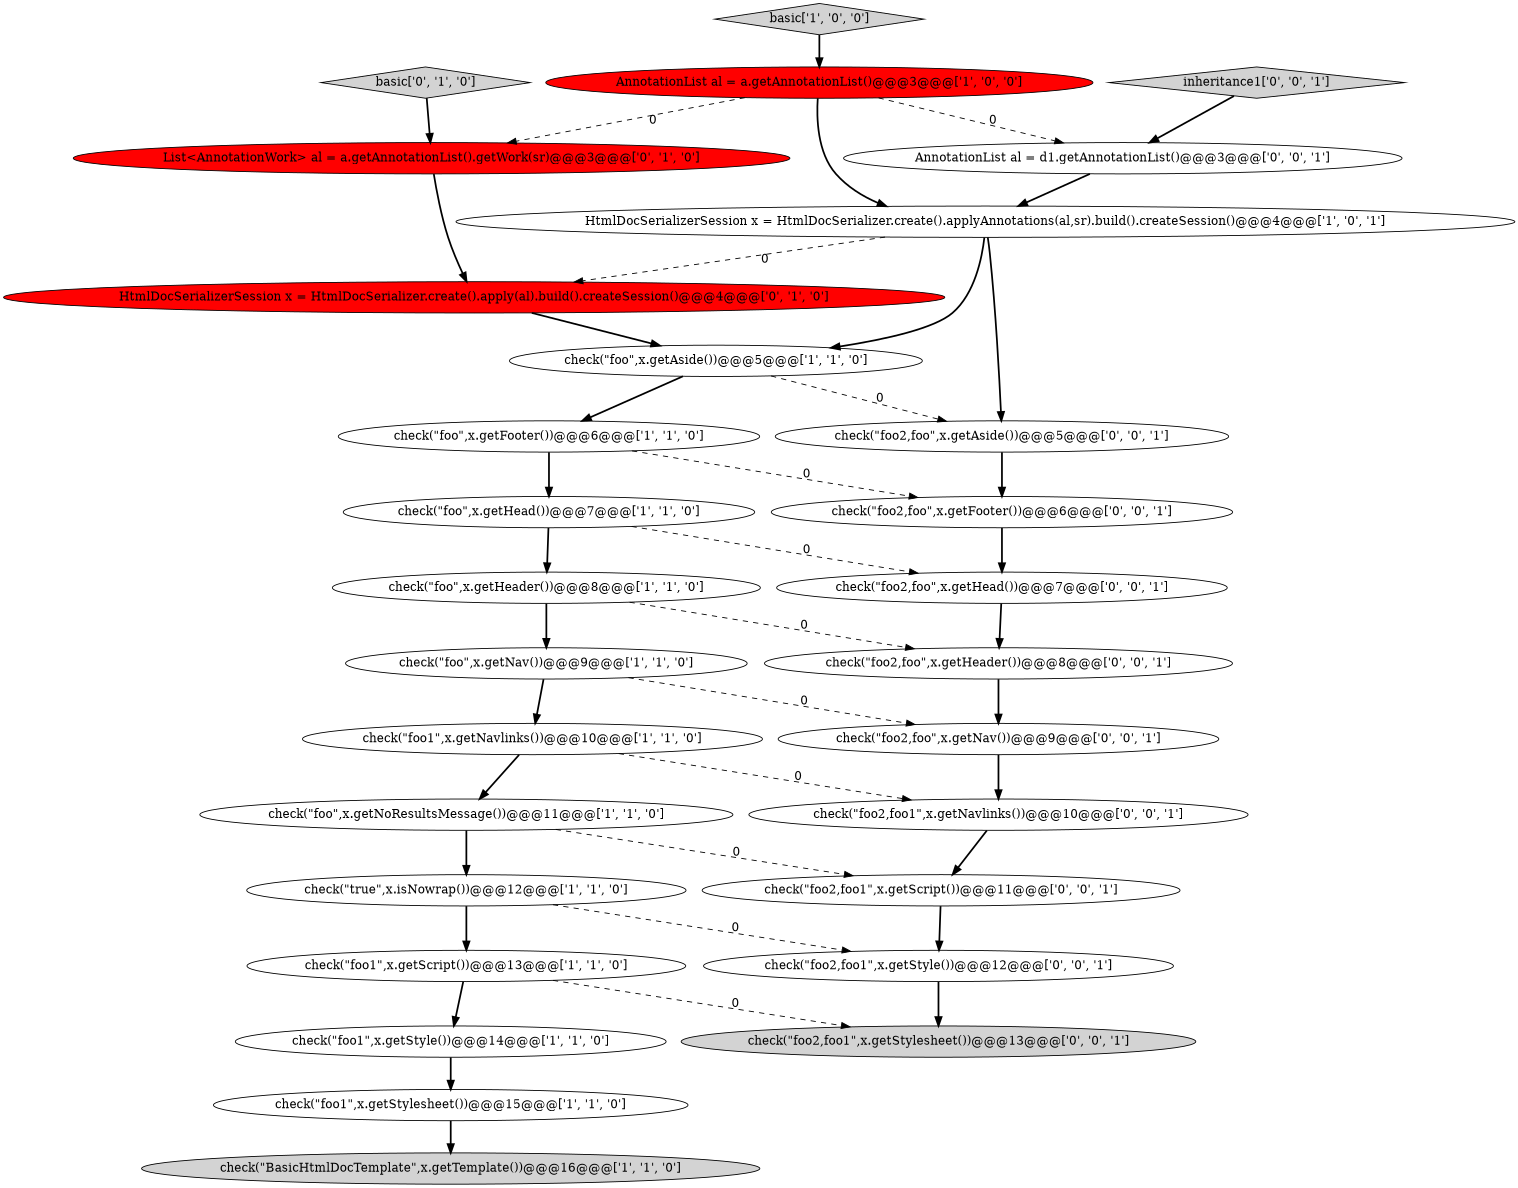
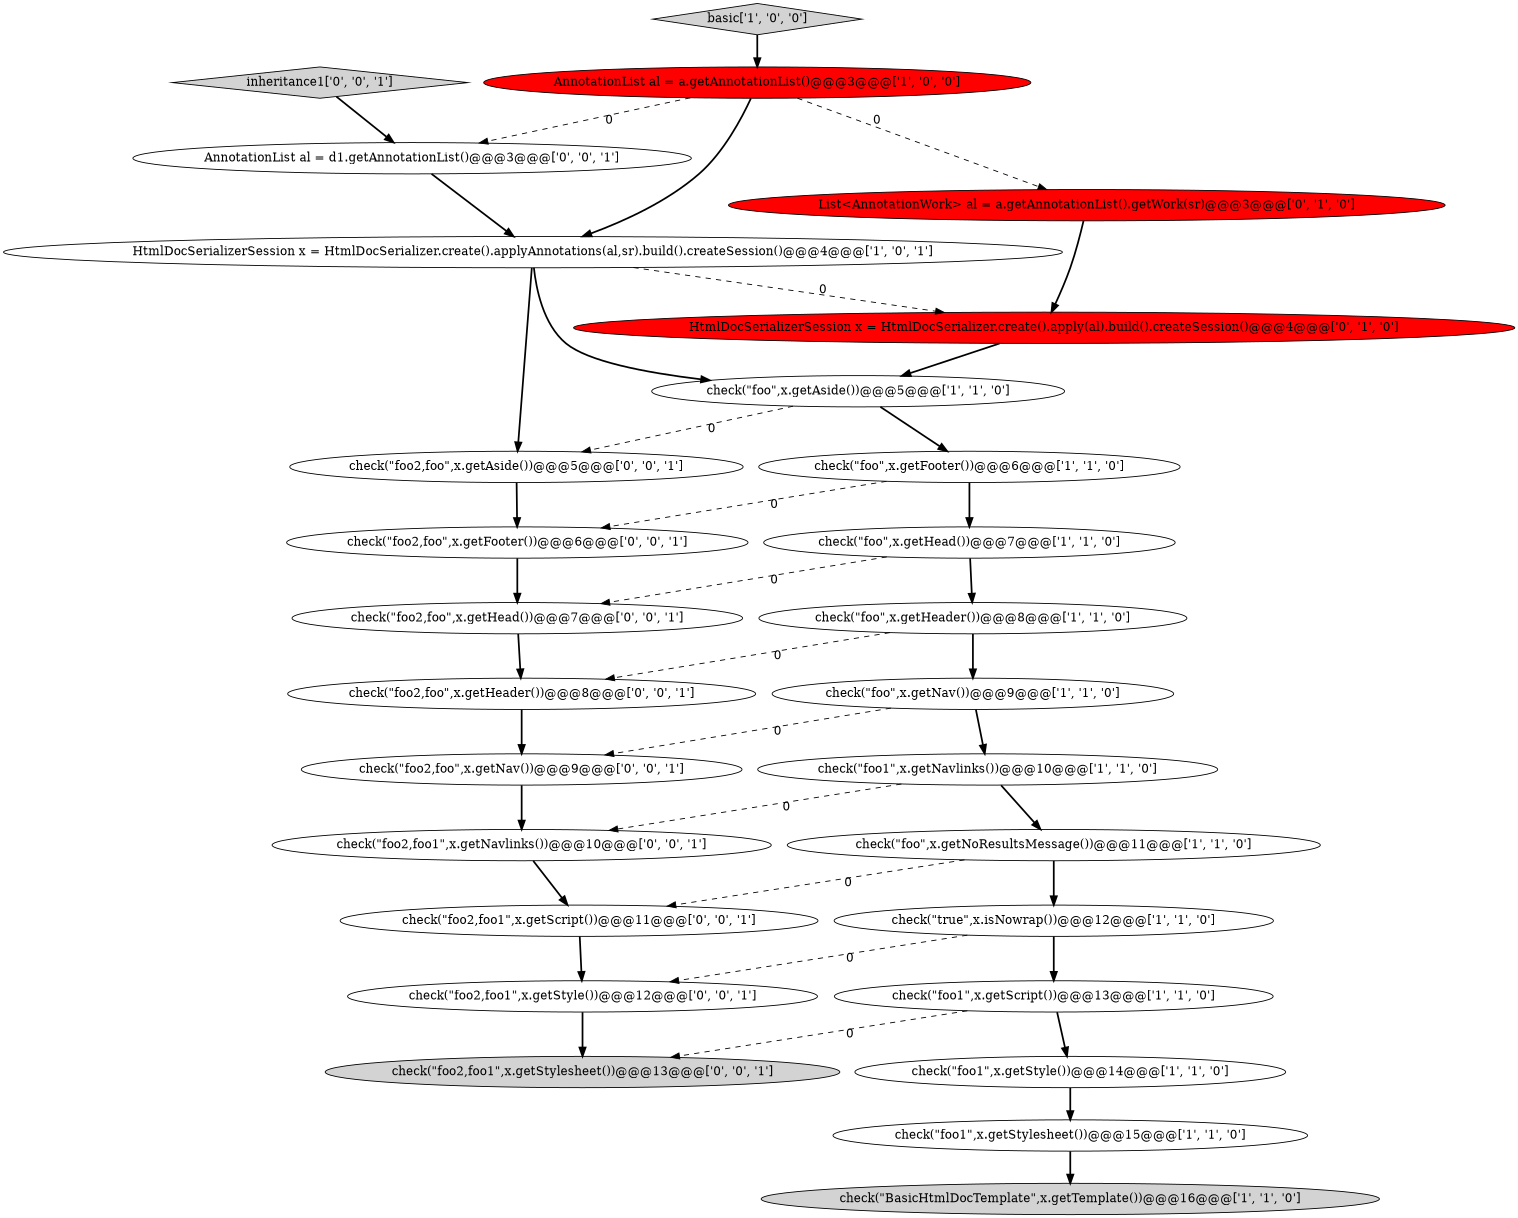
  digraph {
    node [fillcolor=white shape=ellipse style=filled]
    edge [style=bold]
    n1 [fillcolor=lightgray label="check(\"BasicHtmlDocTemplate\",x.getTemplate())@@@16@@@['1', '1', '0']"]
    n2 [label="check(\"foo\",x.getAside())@@@5@@@['1', '1', '0']"]
    n3 [label="check(\"foo\",x.getFooter())@@@6@@@['1', '1', '0']"]
    n4 [label="check(\"foo2,foo\",x.getAside())@@@5@@@['0', '0', '1']"]
    n5 [fillcolor=lightgray label="check(\"foo2,foo1\",x.getStylesheet())@@@13@@@['0', '0', '1']"]
    n6 [label="check(\"true\",x.isNowrap())@@@12@@@['1', '1', '0']"]
    n7 [label="check(\"foo2,foo1\",x.getStyle())@@@12@@@['0', '0', '1']"]
    n8 [label="check(\"foo1\",x.getScript())@@@13@@@['1', '1', '0']"]
    n9 [fillcolor=red label="HtmlDocSerializerSession x = HtmlDocSerializer.create().apply(al).build().createSession()@@@4@@@['0', '1', '0']"]
    n10 [label="check(\"foo2,foo\",x.getNav())@@@9@@@['0', '0', '1']"]
    n11 [label="check(\"foo2,foo1\",x.getNavlinks())@@@10@@@['0', '0', '1']"]
    n12 [label="check(\"foo\",x.getNoResultsMessage())@@@11@@@['1', '1', '0']"]
    n13 [label="check(\"foo2,foo1\",x.getScript())@@@11@@@['0', '0', '1']"]
    n14 [label="check(\"foo2,foo\",x.getHead())@@@7@@@['0', '0', '1']"]
    n15 [label="check(\"foo2,foo\",x.getHeader())@@@8@@@['0', '0', '1']"]
    n16 [fillcolor=red label="List<AnnotationWork> al = a.getAnnotationList().getWork(sr)@@@3@@@['0', '1', '0']"]
    n17 [label="check(\"foo2,foo\",x.getFooter())@@@6@@@['0', '0', '1']"]
    n18 [label="check(\"foo\",x.getHead())@@@7@@@['1', '1', '0']"]
    n19 [fillcolor=lightgray label="basic['1', '0', '0']" shape=diamond]
    n20 [fillcolor=red label="AnnotationList al = a.getAnnotationList()@@@3@@@['1', '0', '0']"]
    n21 [label="check(\"foo1\",x.getStylesheet())@@@15@@@['1', '1', '0']"]
-   n22 [fillcolor=lightgray label="basic['0', '1', '0']" shape=diamond]
    n23 [label="HtmlDocSerializerSession x = HtmlDocSerializer.create().applyAnnotations(al,sr).build().createSession()@@@4@@@['1', '0', '1']"]
    n24 [label="check(\"foo\",x.getHeader())@@@8@@@['1', '1', '0']"]
    n25 [label="check(\"foo\",x.getNav())@@@9@@@['1', '1', '0']"]
    n26 [label="AnnotationList al = d1.getAnnotationList()@@@3@@@['0', '0', '1']"]
    n27 [label="check(\"foo1\",x.getStyle())@@@14@@@['1', '1', '0']"]
    n28 [label="check(\"foo1\",x.getNavlinks())@@@10@@@['1', '1', '0']"]
    n29 [fillcolor=lightgray label="inheritance1['0', '0', '1']" shape=diamond]
    n2 -> n3
    n2 -> n4 [label=0 style=dashed]
    n3 -> n17 [label=0 style=dashed]
    n3 -> n18
    n4 -> n17
    n6 -> n7 [label=0 style=dashed]
    n6 -> n8
    n7 -> n5
    n8 -> n5 [label=0 style=dashed]
    n8 -> n27
    n9 -> n2
    n10 -> n11
    n11 -> n13
    n12 -> n6
    n12 -> n13 [label=0 style=dashed]
    n13 -> n7
    n14 -> n15
    n15 -> n10
    n16 -> n9
    n17 -> n14
    n18 -> n14 [label=0 style=dashed]
    n18 -> n24
    n19 -> n20
    n20 -> n16 [label=0 style=dashed]
    n20 -> n23
    n20 -> n26 [label=0 style=dashed]
    n21 -> n1
-   n22 -> n16
    n23 -> n2
    n23 -> n4
    n23 -> n9 [label=0 style=dashed]
    n24 -> n15 [label=0 style=dashed]
    n24 -> n25
    n25 -> n10 [label=0 style=dashed]
    n25 -> n28
    n26 -> n23
    n27 -> n21
    n28 -> n11 [label=0 style=dashed]
    n28 -> n12
    n29 -> n26
  }
